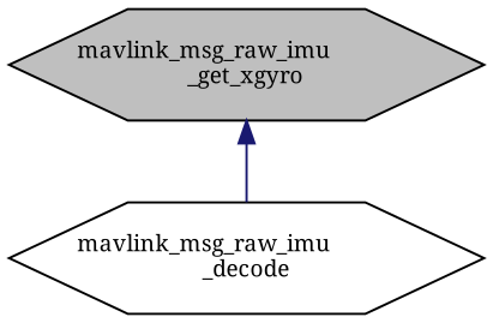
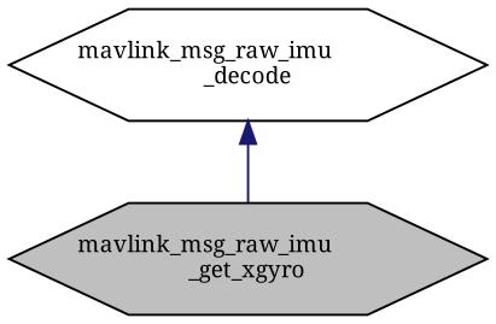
  digraph {
    rankdir=TB
    fontname="Noto Serif"
    node [color=black fontname="Noto Serif" fontsize=10 shape=hexagon style=filled]
    n1 [fillcolor=grey75 fontcolor=black height=0.2 label="mavlink_msg_raw_imu\l_get_xgyro" width=0.4]
    n2 [fillcolor=white height=0.2 label="mavlink_msg_raw_imu\l_decode" width=0.4]
-   n1 -> n2 [color=midnightblue dir=back fontname="Noto Serif" fontsize=10 labelfontname=Helvetica labelfontsize=10 style=solid]
+   n2 -> n1 [color=midnightblue dir=back fontname="Noto Serif" fontsize=10 labelfontname=Helvetica labelfontsize=10 style=solid]
  }
